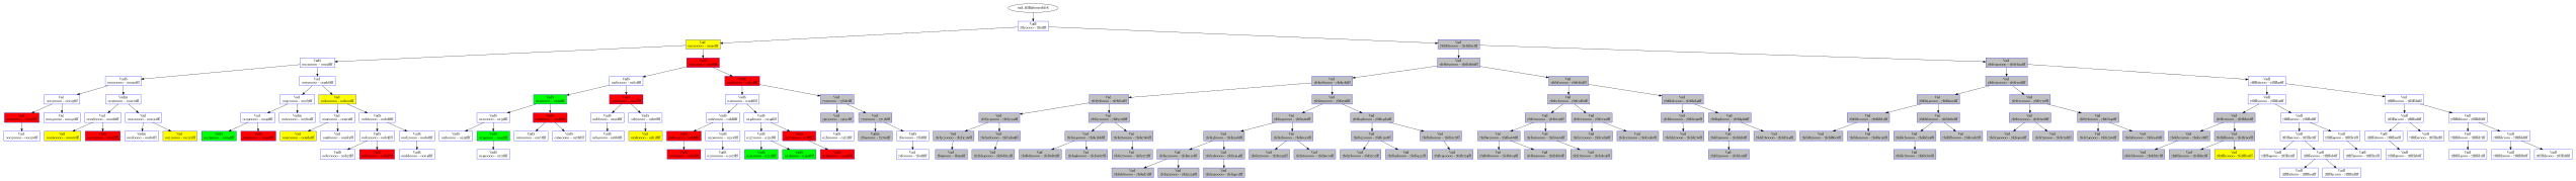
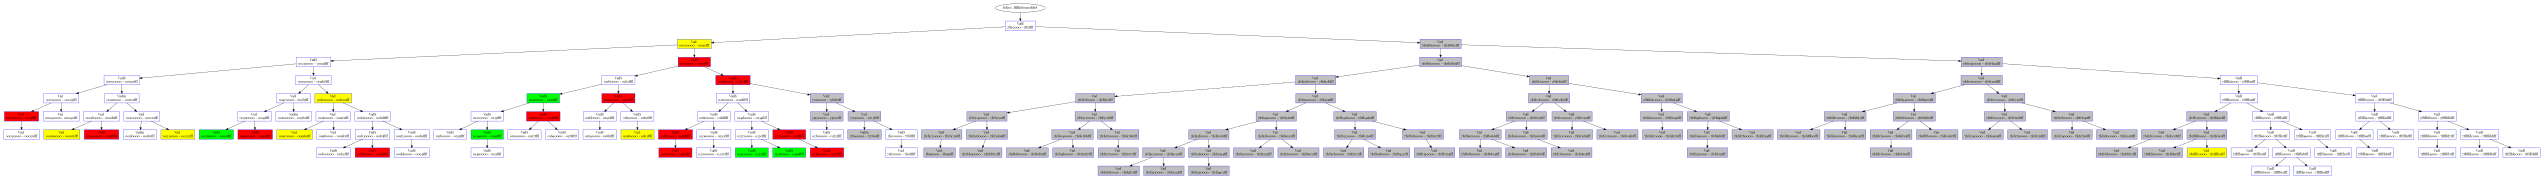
  digraph {
    rankdir=TB
    fontname="Playfair Display"
    node [color=blue fillcolor=gray shape=record style=filled fontname="Playfair Display"]
    edge [fontname="Playfair Display"]
    n1 [fillcolor=white label="{ Vadl\n7ffe0000 - 7ffeffff }"]
-   vad_fffffa8001e1bf78 [color="" fillcolor="" shape="" style=""]
+   vad_fffffa8001e1bf78 [label=fefccc_fffffa8001e1bf78 color="" fillcolor="" shape="" style=""]
    n3 [fillcolor=yellow label="{ Vad \n00ee0000 - 011aefff }"]
    n4 [label="{ Vad \n7fefd810000 - 7fefd81efff }"]
    n5 [fillcolor=white label="{ VadS\n00220000 - 0029ffff }"]
    n6 [fillcolor=red label="{ VadS\n01c50000 - 01c5ffff }"]
    n7 [fillcolor=white label="{ VadS\n00050000 - 00050fff }"]
    n8 [fillcolor=white label="{ Vad \n00790000 - 00ab8fff }"]
    n9 [fillcolor=white label="{ Vad \n00030000 - 00033fff }"]
    n10 [fillcolor=white label="{ Vadm\n001e0000 - 001e0fff }"]
    n11 [fillcolor=red label="{ Vad \n00010000 - 0001ffff }"]
    n12 [fillcolor=white label="{ Vad \n00040000 - 00040fff }"]
    n13 [fillcolor=white label="{ Vad \n00020000 - 00026fff }"]
    n14 [fillcolor=white label="{ Vad \n000d0000 - 000d1fff }"]
    n15 [fillcolor=white label="{ Vad \n00200000 - 00200fff }"]
    n16 [fillcolor=yellow label="{ Vad \n00060000 - 000c6fff }"]
    n17 [fillcolor=red label="{ VadS\n000e0000 - 001dffff }"]
    n18 [fillcolor=white label="{ Vadm\n001f0000 - 001f0fff }"]
    n19 [fillcolor=yellow label="{ Vad \n00210000 - 00213fff }"]
    n20 [fillcolor=white label="{ Vad \n00470000 - 005f7fff }"]
    n21 [fillcolor=yellow label="{ Vad \n00b00000 - 00b00fff }"]
    n22 [fillcolor=white label="{ Vad \n003a0000 - 0045ffff }"]
    n23 [fillcolor=white label="{ Vadm\n00600000 - 00780fff }"]
    n24 [fillcolor=green label="{ VadS\n002a0000 - 0039ffff }"]
    n25 [fillcolor=red label="{ VadS\n00460000 - 0046ffff }"]
    n26 [fillcolor=white label="{ Vad \n00ae0000 - 00ae1fff }"]
    n27 [fillcolor=white label="{ VadS\n00b60000 - 00bdffff }"]
    n28 [fillcolor=yellow label="{ Vad \n00ac0000 - 00ad0fff }"]
    n29 [fillcolor=white label="{ Vad \n00af0000 - 00af0fff }"]
    n30 [fillcolor=white label="{ VadS\n00b30000 - 00b3ffff }"]
    n31 [fillcolor=white label="{ VadS\n00d20000 - 00d9ffff }"]
    n32 [fillcolor=white label="{ VadS\n00b10000 - 00b2ffff }"]
    n33 [fillcolor=red label="{ VadS\n00b50000 - 00b5ffff }"]
    n34 [fillcolor=white label="{ VadS\n00dd0000 - 00e4ffff }"]
    n35 [fillcolor=white label="{ VadS\n017b0000 - 0182ffff }"]
    n36 [fillcolor=red label="{ VadS\n02ab0000 - 02b2ffff }"]
    n37 [fillcolor=green label="{ VadS\n01520000 - 0159ffff }"]
    n38 [fillcolor=red label="{ VadS\n01a00000 - 01a7ffff }"]
    n39 [fillcolor=white label="{ VadS\n012c0000 - 0133ffff }"]
    n40 [fillcolor=red label="{ VadS\n01680000 - 0168ffff }"]
    n41 [fillcolor=white label="{ VadS\n011b0000 - 012affff }"]
    n42 [fillcolor=green label="{ VadS\n01340000 - 0143ffff }"]
    n43 [fillcolor=white label="{ VadS\n014a0000 - 0151ffff }"]
    n44 [fillcolor=white label="{ VadS\n01600000 - 0167ffff }"]
    n45 [fillcolor=white label="{ VadS\n01690000 - 0178ffff }"]
    n46 [fillcolor=white label="{ VadS\n018f0000 - 0196ffff }"]
    n47 [fillcolor=white label="{ VadS\n01b70000 - 01beffff }"]
    n48 [fillcolor=white label="{ VadS\n01840000 - 018bffff }"]
    n49 [fillcolor=yellow label="{ Vad \n01a80000 - 01b3ffff }"]
    n50 [fillcolor=white label="{ VadS\n02160000 - 021dffff }"]
    n51 [label="{ Vad \n77a70000 - 77b8efff }"]
    n52 [fillcolor=white label="{ VadS\n01de0000 - 01fdffff }"]
    n53 [fillcolor=white label="{ VadS\n024d0000 - 0254ffff }"]
    n54 [fillcolor=red label="{ VadS\n01d60000 - 01ddffff }"]
    n55 [fillcolor=white label="{ VadS\n02090000 - 0210ffff }"]
    n56 [fillcolor=red label="{ VadS\n01cc0000 - 01d3ffff }"]
    n57 [fillcolor=white label="{ VadS\n02000000 - 0207ffff }"]
    n58 [fillcolor=white label="{ VadS\n02370000 - 023effff }"]
    n59 [fillcolor=red label="{ VadS\n02580000 - 025fffff }"]
    n60 [fillcolor=green label="{ VadS\n021e0000 - 0225ffff }"]
    n61 [fillcolor=green label="{ VadS\n023f0000 - 0246ffff }"]
    n62 [fillcolor=red label="{ VadS\n028a0000 - 0291ffff }"]
    n63 [label="{ Vad \n74630000 - 74632fff }"]
    n64 [label="{ Vad \n77c90000 - 77e38fff }"]
    n65 [fillcolor=white label="{ VadS\n02b30000 - 02f2ffff }"]
    n66 [label="{ Vadm\n77b90000 - 77c89fff }"]
    n67 [fillcolor=white label="{ VadS\n7f0e0000 - 7ffdffff }"]
    n68 [fillcolor=white label="{ Vad \n7efe0000 - 7f0dffff }"]
    n69 [label="{ Vad \n7fefb650000 - 7fefb6b6fff }"]
    n70 [label="{ Vad \n7fefe9a0000 - 7fefeba2fff }"]
    n71 [label="{ Vad \n7fef9780000 - 7fef97f3fff }"]
    n72 [label="{ Vad \n7fefcf10000 - 7fefcf56fff }"]
    n73 [label="{ Vad \n7fef7ef0000 - 7fef7f12fff }"]
    n74 [label="{ Vad \n7fefa7a0000 - 7fefa7affff }"]
    n75 [label="{ Vad \n7fef3c40000 - 7fef3c5afff }"]
    n76 [label="{ Vad \n7fef9710000 - 7fef9728fff }"]
    n77 [label="{ Vad \n7fef3c20000 - 7fef3c36fff }"]
    n78 [label="{ Vad \n7fef3cd0000 - 7fef3d0afff }"]
    n79 [label="{ Vad \nff9a0000 - ff9aafff }"]
    n80 [label="{ Vad \n7fef6b40000 - 7fef6bb2fff }"]
    n81 [label="{ Vad \n7fef9340000 - 7fef93bbfff }"]
    n82 [label="{ Vad \n7fef9760000 - 7fef976bfff }"]
    n83 [label="{ Vad \n7fef8d60000 - 7fef8d67fff }"]
    n84 [label="{ Vad \n7fef94b0000 - 7fef9587fff }"]
    n85 [label="{ Vad \n7fef9770000 - 7fef9777fff }"]
    n86 [label="{ Vad \n7fefa450000 - 7fefa56efff }"]
    n87 [label="{ Vad \n7fefb4d0000 - 7fefb4d9fff }"]
    n88 [label="{ Vad \n7fefa2f0000 - 7fefa308fff }"]
    n89 [label="{ Vad \n7fefa5b0000 - 7fefa620fff }"]
    n90 [label="{ Vad \n7fefa020000 - 7fefa030fff }"]
    n91 [label="{ Vad \n7fefa380000 - 7fefa394fff }"]
    n92 [label="{ Vad \n7fef9b80000 - 7fef9d71fff }"]
    n93 [label="{ Vad \n7fefa250000 - 7fefa25afff }"]
    n94 [label="{ Vad \n7fefa3a0000 - 7fefa403fff }"]
    n95 [label="{ Vad \n7fefa570000 - 7fefa5a2fff }"]
    n96 [label="{ Vad \n7fefa630000 - 7fefa6c0fff }"]
    n97 [label="{ Vad \n7fefb320000 - 7fefb330fff }"]
    n98 [label="{ Vad \n7fefb5b0000 - 7fefb5c7fff }"]
    n99 [label="{ Vad \n7fefa7b0000 - 7fefa7c1fff }"]
    n100 [label="{ Vad \n7fefb3d0000 - 7fefb422fff }"]
    n101 [label="{ Vad \n7fefb540000 - 7fefb574fff }"]
    n102 [label="{ Vad \n7fefcc80000 - 7fefcc8bfff }"]
    n103 [label="{ Vad \n7fefd180000 - 7fefd1d4fff }"]
    n104 [label="{ Vad \n7fefc610000 - 7fefc627fff }"]
    n105 [label="{ Vad \n7fefce10000 - 7fefce19fff }"]
    n106 [label="{ Vad \n7fefb950000 - 7fefb968fff }"]
    n107 [label="{ Vad \n7fefc960000 - 7fefc966fff }"]
    n108 [label="{ Vad \n7fefb8b0000 - 7fefb8c4fff }"]
    n109 [label="{ Vad \n7fefbea0000 - 7fefbfcbfff }"]
    n110 [label="{ Vad \n7fefc830000 - 7fefc8eafff }"]
    n111 [label="{ Vad \n7fefccc0000 - 7fefccdafff }"]
    n112 [label="{ Vad \n7fefce50000 - 7fefce9bfff }"]
    n113 [label="{ Vad \n7fefd000000 - 7fefd05afff }"]
    n114 [label="{ Vad \n7fefd4d0000 - 7fefd4dafff }"]
    n115 [label="{ Vad \n7fefd170000 - 7fefd176fff }"]
    n116 [label="{ Vad \n7fefd1e0000 - 7fefd1f6fff }"]
    n117 [label="{ Vad \n7fefd780000 - 7fefd7a4fff }"]
    n118 [label="{ Vad \n7fefd330000 - 7fefd351fff }"]
    n119 [label="{ Vad \n7fefe0e0000 - 7fefe10dfff }"]
    n120 [fillcolor=white label="{ Vadl\n7fffffa6000 - 7fffffa7fff }"]
    n121 [label="{ Vad \n7fefd940000 - 7fefd966fff }"]
    n122 [label="{ Vad \n7fefe720000 - 7fefe73efff }"]
    n123 [label="{ Vad \n7fefd8c0000 - 7fefd8d3fff }"]
    n124 [label="{ Vad \n7fefdd20000 - 7fefde86fff }"]
    n125 [label="{ Vad \n7fefd820000 - 7fefd8b0fff }"]
    n126 [label="{ Vad \n7fefd930000 - 7fefd93afff }"]
    n127 [label="{ Vad \n7fefdcb0000 - 7fefdd1afff }"]
    n128 [label="{ Vad \n7fefdfb0000 - 7fefe0dcfff }"]
    n129 [label="{ Vad \n7fefdc80000 - 7fefdc8efff }"]
    n130 [label="{ Vad \n7fefe650000 - 7fefe6e8fff }"]
    n131 [label="{ Vad \n7fefe7b0000 - 7fefe84efff }"]
    n132 [label="{ Vad \n7fefe390000 - 7fefe46afff }"]
    n133 [label="{ Vad \n7fefe710000 - 7fefe71dfff }"]
    n134 [label="{ Vad \n7fefe740000 - 7fefe7a6fff }"]
    n135 [label="{ Vad \n7fefe850000 - 7fefe918fff }"]
    n136 [fillcolor=white label="{ Vadl\n7fffff90000 - 7fffff91fff }"]
    n137 [fillcolor=white label="{ Vad \n7fffffb0000 - 7fffffd2fff }"]
    n138 [label="{ Vad \n7feffcc0000 - 7feffd96fff }"]
    n139 [fillcolor=white label="{ Vadl\n7fffff9e000 - 7fffff9ffff }"]
    n140 [label="{ Vad \n7fefebc0000 - 7fefecc8fff }"]
    n141 [label="{ Vad \n7feffdf0000 - 7feffe60fff }"]
    n142 [label="{ Vad \n7fefebb0000 - 7fefebb7fff }"]
    n143 [label="{ Vad \n7feffda0000 - 7feffdecfff }"]
    n144 [fillcolor=yellow label="{ Vad \n7fefffb0000 - 7fefffb0fff }"]
    n145 [fillcolor=white label="{ Vadl\n7fffff96000 - 7fffff97fff }"]
    n146 [fillcolor=white label="{ Vadl\n7fffffa4000 - 7fffffa5fff }"]
    n147 [fillcolor=white label="{ Vadl\n7fffff94000 - 7fffff95fff }"]
    n148 [fillcolor=white label="{ Vadl\n7fffff9a000 - 7fffff9bfff }"]
    n149 [fillcolor=white label="{ Vadl\n7fffff98000 - 7fffff99fff }"]
    n150 [fillcolor=white label="{ Vadl\n7fffff9c000 - 7fffff9dfff }"]
    n151 [fillcolor=white label="{ Vadl\n7fffffa0000 - 7fffffa1fff }"]
    n152 [fillcolor=white label="{ Vadl\n7fffffac000 - 7fffffadfff }"]
    n153 [fillcolor=white label="{ Vadl\n7fffffd8000 - 7fffffd8fff }"]
    n154 [fillcolor=white label="{ Vadl\n7fffffa8000 - 7fffffa9fff }"]
    n155 [fillcolor=white label="{ Vadl\n7fffffae000 - 7fffffaffff }"]
    n156 [fillcolor=white label="{ Vadl\n7fffffaa000 - 7fffffabfff }"]
    n157 [fillcolor=white label="{ Vadl\n7fffffd6000 - 7fffffd7fff }"]
    n158 [fillcolor=white label="{ Vadl\n7fffffdc000 - 7fffffddfff }"]
    n159 [fillcolor=white label="{ Vadl\n7fffffd4000 - 7fffffd5fff }"]
    n160 [fillcolor=white label="{ Vadl\n7fffffda000 - 7fffffdbfff }"]
    n161 [fillcolor=white label="{ Vadl\n7fffffde000 - 7fffffdffff }"]
    n1 -> n3
    n1 -> n4
    vad_fffffa8001e1bf78 -> n1
    n3 -> n5
    n3 -> n6
    n4 -> n69
    n4 -> n70
    n5 -> n7
    n5 -> n8
    n6 -> n35
    n6 -> n36
    n7 -> n9
    n7 -> n10
    n8 -> n20
    n8 -> n21
    n9 -> n11
    n9 -> n12
    n10 -> n14
    n10 -> n15
    n11 -> n13
    n14 -> n16
    n14 -> n17
    n15 -> n18
    n15 -> n19
    n20 -> n22
    n20 -> n23
    n21 -> n26
    n21 -> n27
    n22 -> n24
    n22 -> n25
    n26 -> n28
    n26 -> n29
    n27 -> n30
    n27 -> n31
    n30 -> n32
    n30 -> n33
    n31 -> n34
    n35 -> n37
    n35 -> n38
    n36 -> n50
    n36 -> n51
    n37 -> n39
    n37 -> n40
    n38 -> n46
    n38 -> n47
    n39 -> n41
    n39 -> n42
    n40 -> n44
    n40 -> n45
    n42 -> n43
    n46 -> n48
    n47 -> n49
    n50 -> n52
    n50 -> n53
    n51 -> n63
    n51 -> n64
    n52 -> n54
    n52 -> n55
    n53 -> n58
    n53 -> n59
    n54 -> n56
    n55 -> n57
    n58 -> n60
    n58 -> n61
    n59 -> n62
    n63 -> n65
    n64 -> n66
    n64 -> n67
    n67 -> n68
    n69 -> n71
    n69 -> n72
    n70 -> n119
    n70 -> n120
    n71 -> n73
    n71 -> n74
    n72 -> n102
    n72 -> n103
    n73 -> n75
    n73 -> n76
    n74 -> n86
    n74 -> n87
    n75 -> n77
    n75 -> n78
    n76 -> n81
    n76 -> n82
    n77 -> n79
    n78 -> n80
    n81 -> n83
    n81 -> n84
    n82 -> n85
    n86 -> n88
    n86 -> n89
    n87 -> n97
    n87 -> n98
    n88 -> n90
    n88 -> n91
    n89 -> n95
    n89 -> n96
    n90 -> n92
    n90 -> n93
    n91 -> n94
    n97 -> n99
    n97 -> n100
    n98 -> n101
    n102 -> n104
    n102 -> n105
    n103 -> n113
    n103 -> n114
    n104 -> n106
    n104 -> n107
    n105 -> n111
    n105 -> n112
    n106 -> n108
    n106 -> n109
    n107 -> n110
    n113 -> n115
    n114 -> n116
    n114 -> n117
    n116 -> n118
    n119 -> n121
    n119 -> n122
    n120 -> n136
    n120 -> n137
    n121 -> n123
    n121 -> n124
    n122 -> n130
    n122 -> n131
    n123 -> n125
    n123 -> n126
    n124 -> n127
    n124 -> n128
    n127 -> n129
    n130 -> n132
    n130 -> n133
    n131 -> n134
    n131 -> n135
    n136 -> n138
    n136 -> n139
    n137 -> n152
    n137 -> n153
    n138 -> n140
    n138 -> n141
    n139 -> n145
    n139 -> n146
    n140 -> n142
    n141 -> n143
    n141 -> n144
    n145 -> n147
    n145 -> n148
    n146 -> n151
    n148 -> n149
    n148 -> n150
    n152 -> n154
    n152 -> n155
    n153 -> n157
    n153 -> n158
    n154 -> n156
    n157 -> n159
    n158 -> n160
    n158 -> n161
  }
